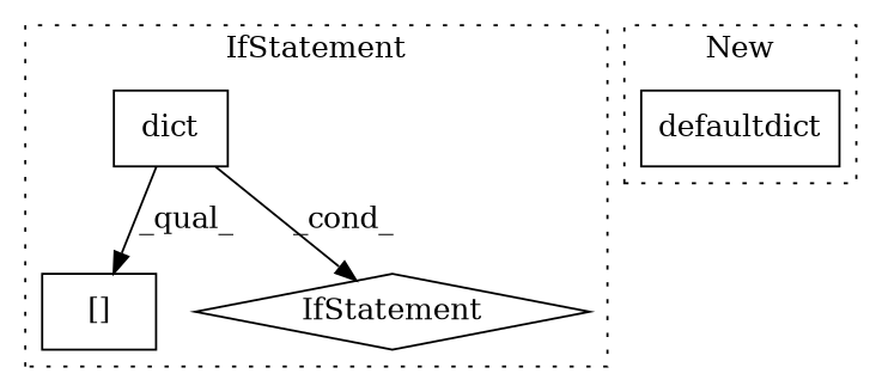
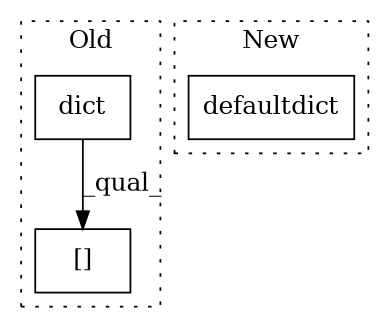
  digraph {
    node [a=32 shape=box]
    n1 [l="5,1" label=dict s="2898,2917"]
    n2 [a=2 l="3,1" label="[]" s="3203,3212"]
-   n3 [a=25 l="4,2" label=IfStatement s="3159,3182" shape=diamond]
    n4 [l="12,1" label=defaultdict s="5318,5337"]
    subgraph cluster_1 {
-     label=IfStatement
+     label=Old
      style=dotted
      n1
      n2
-     n3
    }
    subgraph cluster_2 {
      label=New
      style=dotted
      n4
    }
    n1 -> n2 [label=_qual_]
-   n1 -> n3 [label=_cond_]
  }
